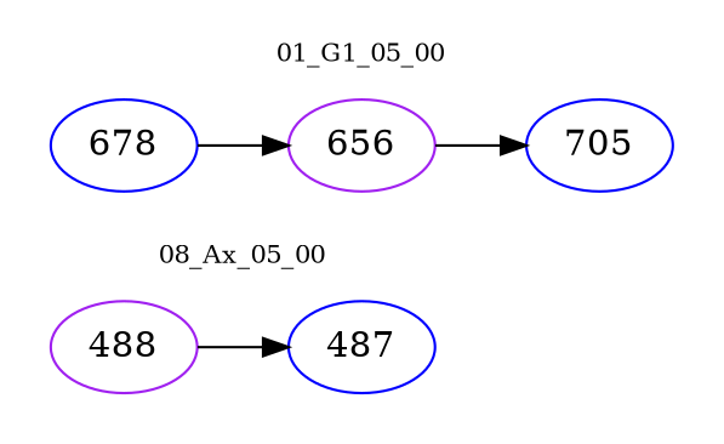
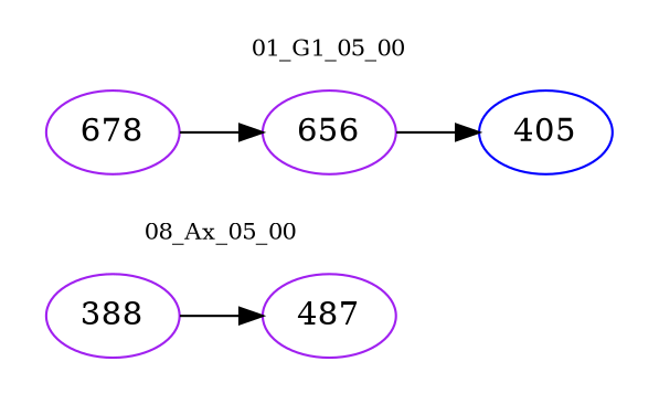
  digraph {
    rankdir=LR
    node [color=purple]
    edge [color=black]
-   n1 [label=488]
-   n2 [color=blue label=487]
-   n3 [color=blue label=678]
+   n1 [label=388]
+   n2 [label=487]
+   n3 [label=678]
    n4 [label=656]
-   n5 [color=blue label=705]
+   n5 [color=blue label=405]
    subgraph cluster_1 {
      color=white
      fontsize=10
      label="08_Ax_05_00"
      n1
      n2
    }
    subgraph cluster_2 {
      color=white
      fontsize=10
      label="01_G1_05_00"
      n3
      n4
      n5
    }
    n1 -> n2
    n3 -> n4
    n4 -> n5
  }
